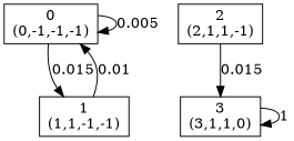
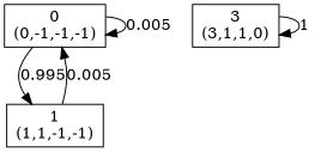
  digraph {
    node [shape=box]
    n1 [label="0\n(0,-1,-1,-1)"]
    n2 [label="1\n(1,1,-1,-1)"]
-   n3 [label="2\n(2,1,1,-1)"]
    n4 [label="3\n(3,1,1,0)"]
    n1 -> n1 [label=0.005]
-   n1 -> n2 [label=0.015]
-   n2 -> n1 [label=0.01]
-   n3 -> n4 [label=0.015]
+   n1 -> n2 [label=0.995]
+   n2 -> n1 [label=0.005]
    n4 -> n4 [label=1]
  }
